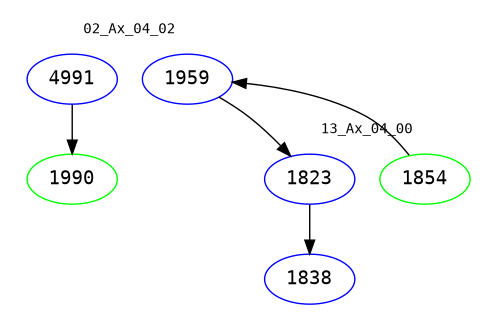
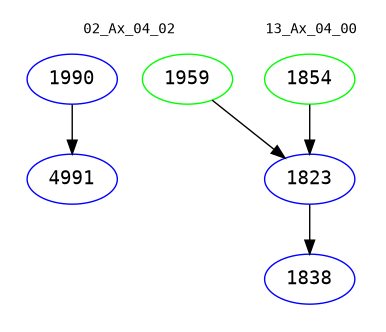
  digraph {
    fontname="DejaVu Sans Mono"
    node [color=blue fontname="DejaVu Sans Mono"]
    edge [color=black fontname="DejaVu Sans Mono"]
-   n1 [label=1959]
-   n2 [color=green label=1990]
+   n1 [color=green label=1959]
+   n2 [label=1990]
    n3 [label=4991]
    n4 [color=green label=1854]
    n5 [label=1823]
    n6 [label=1838]
    subgraph cluster_1 {
      color=white
      fontsize=10
      label="02_Ax_04_02"
      n1
      n2
      n3
    }
    subgraph cluster_2 {
      color=white
      fontsize=10
      label="13_Ax_04_00"
      n4
      n5
      n6
    }
    n1 -> n5
-   n3 -> n2
-   n4 -> n1
+   n2 -> n3
+   n4 -> n5
    n5 -> n6
  }
